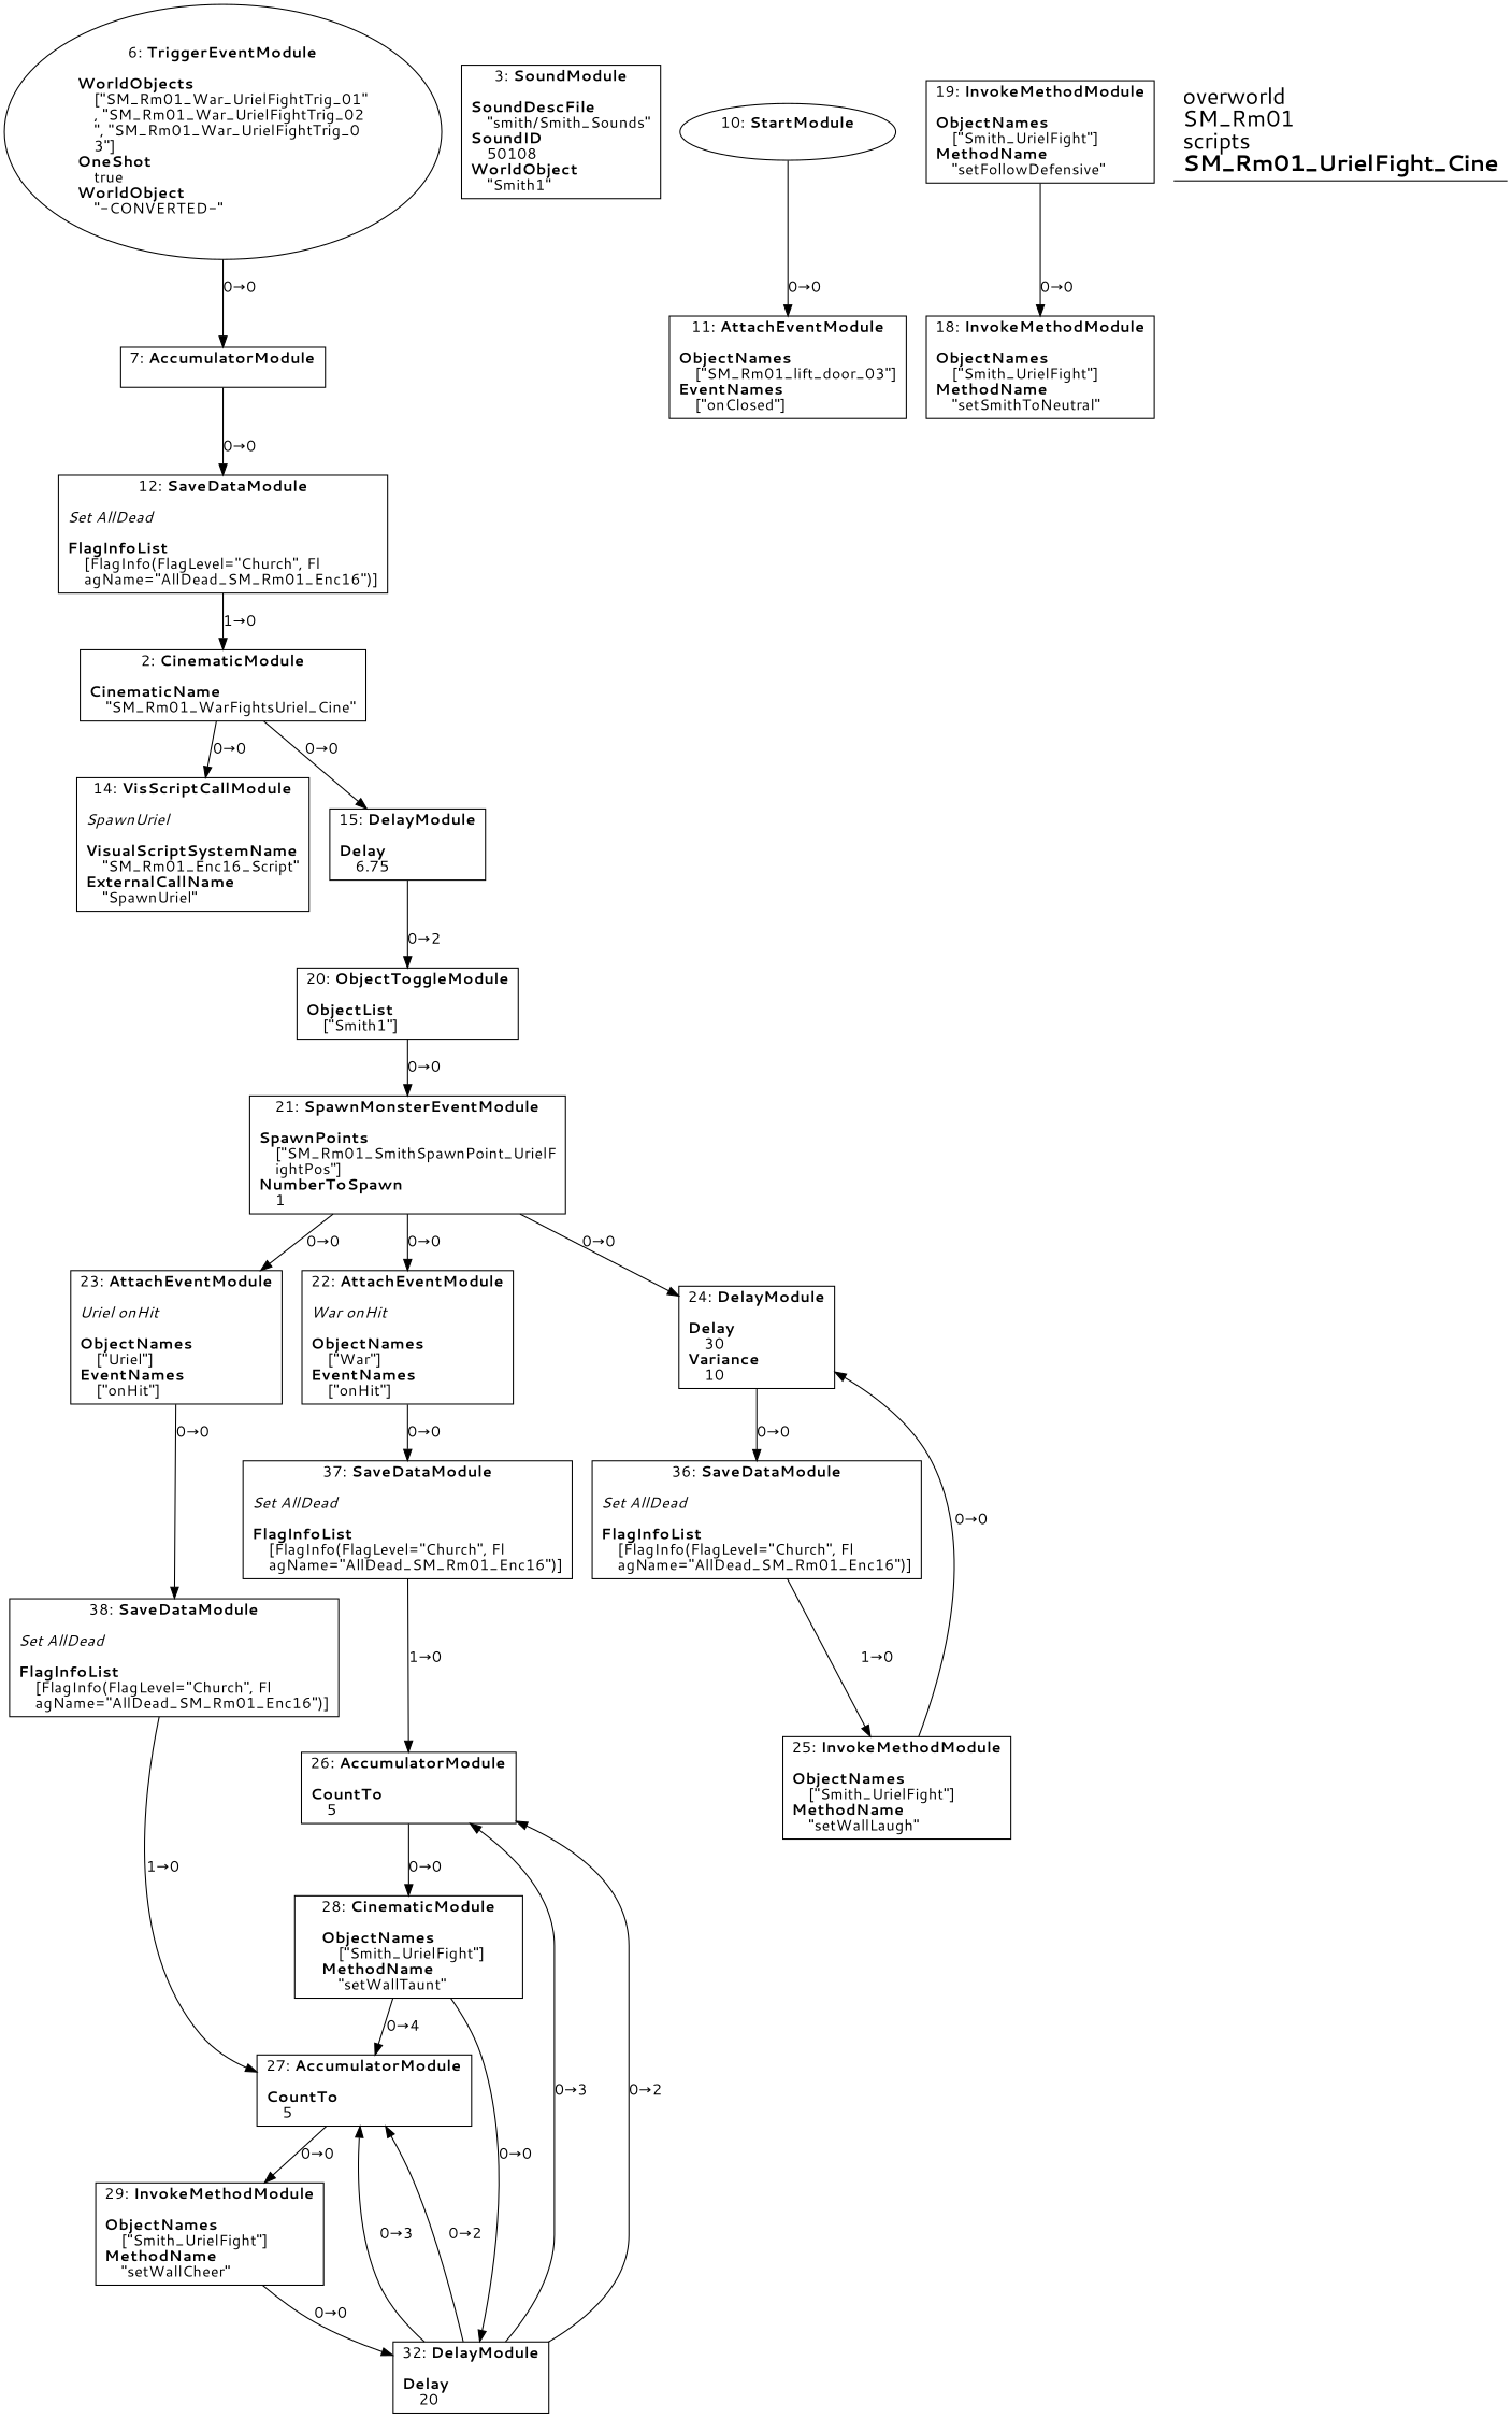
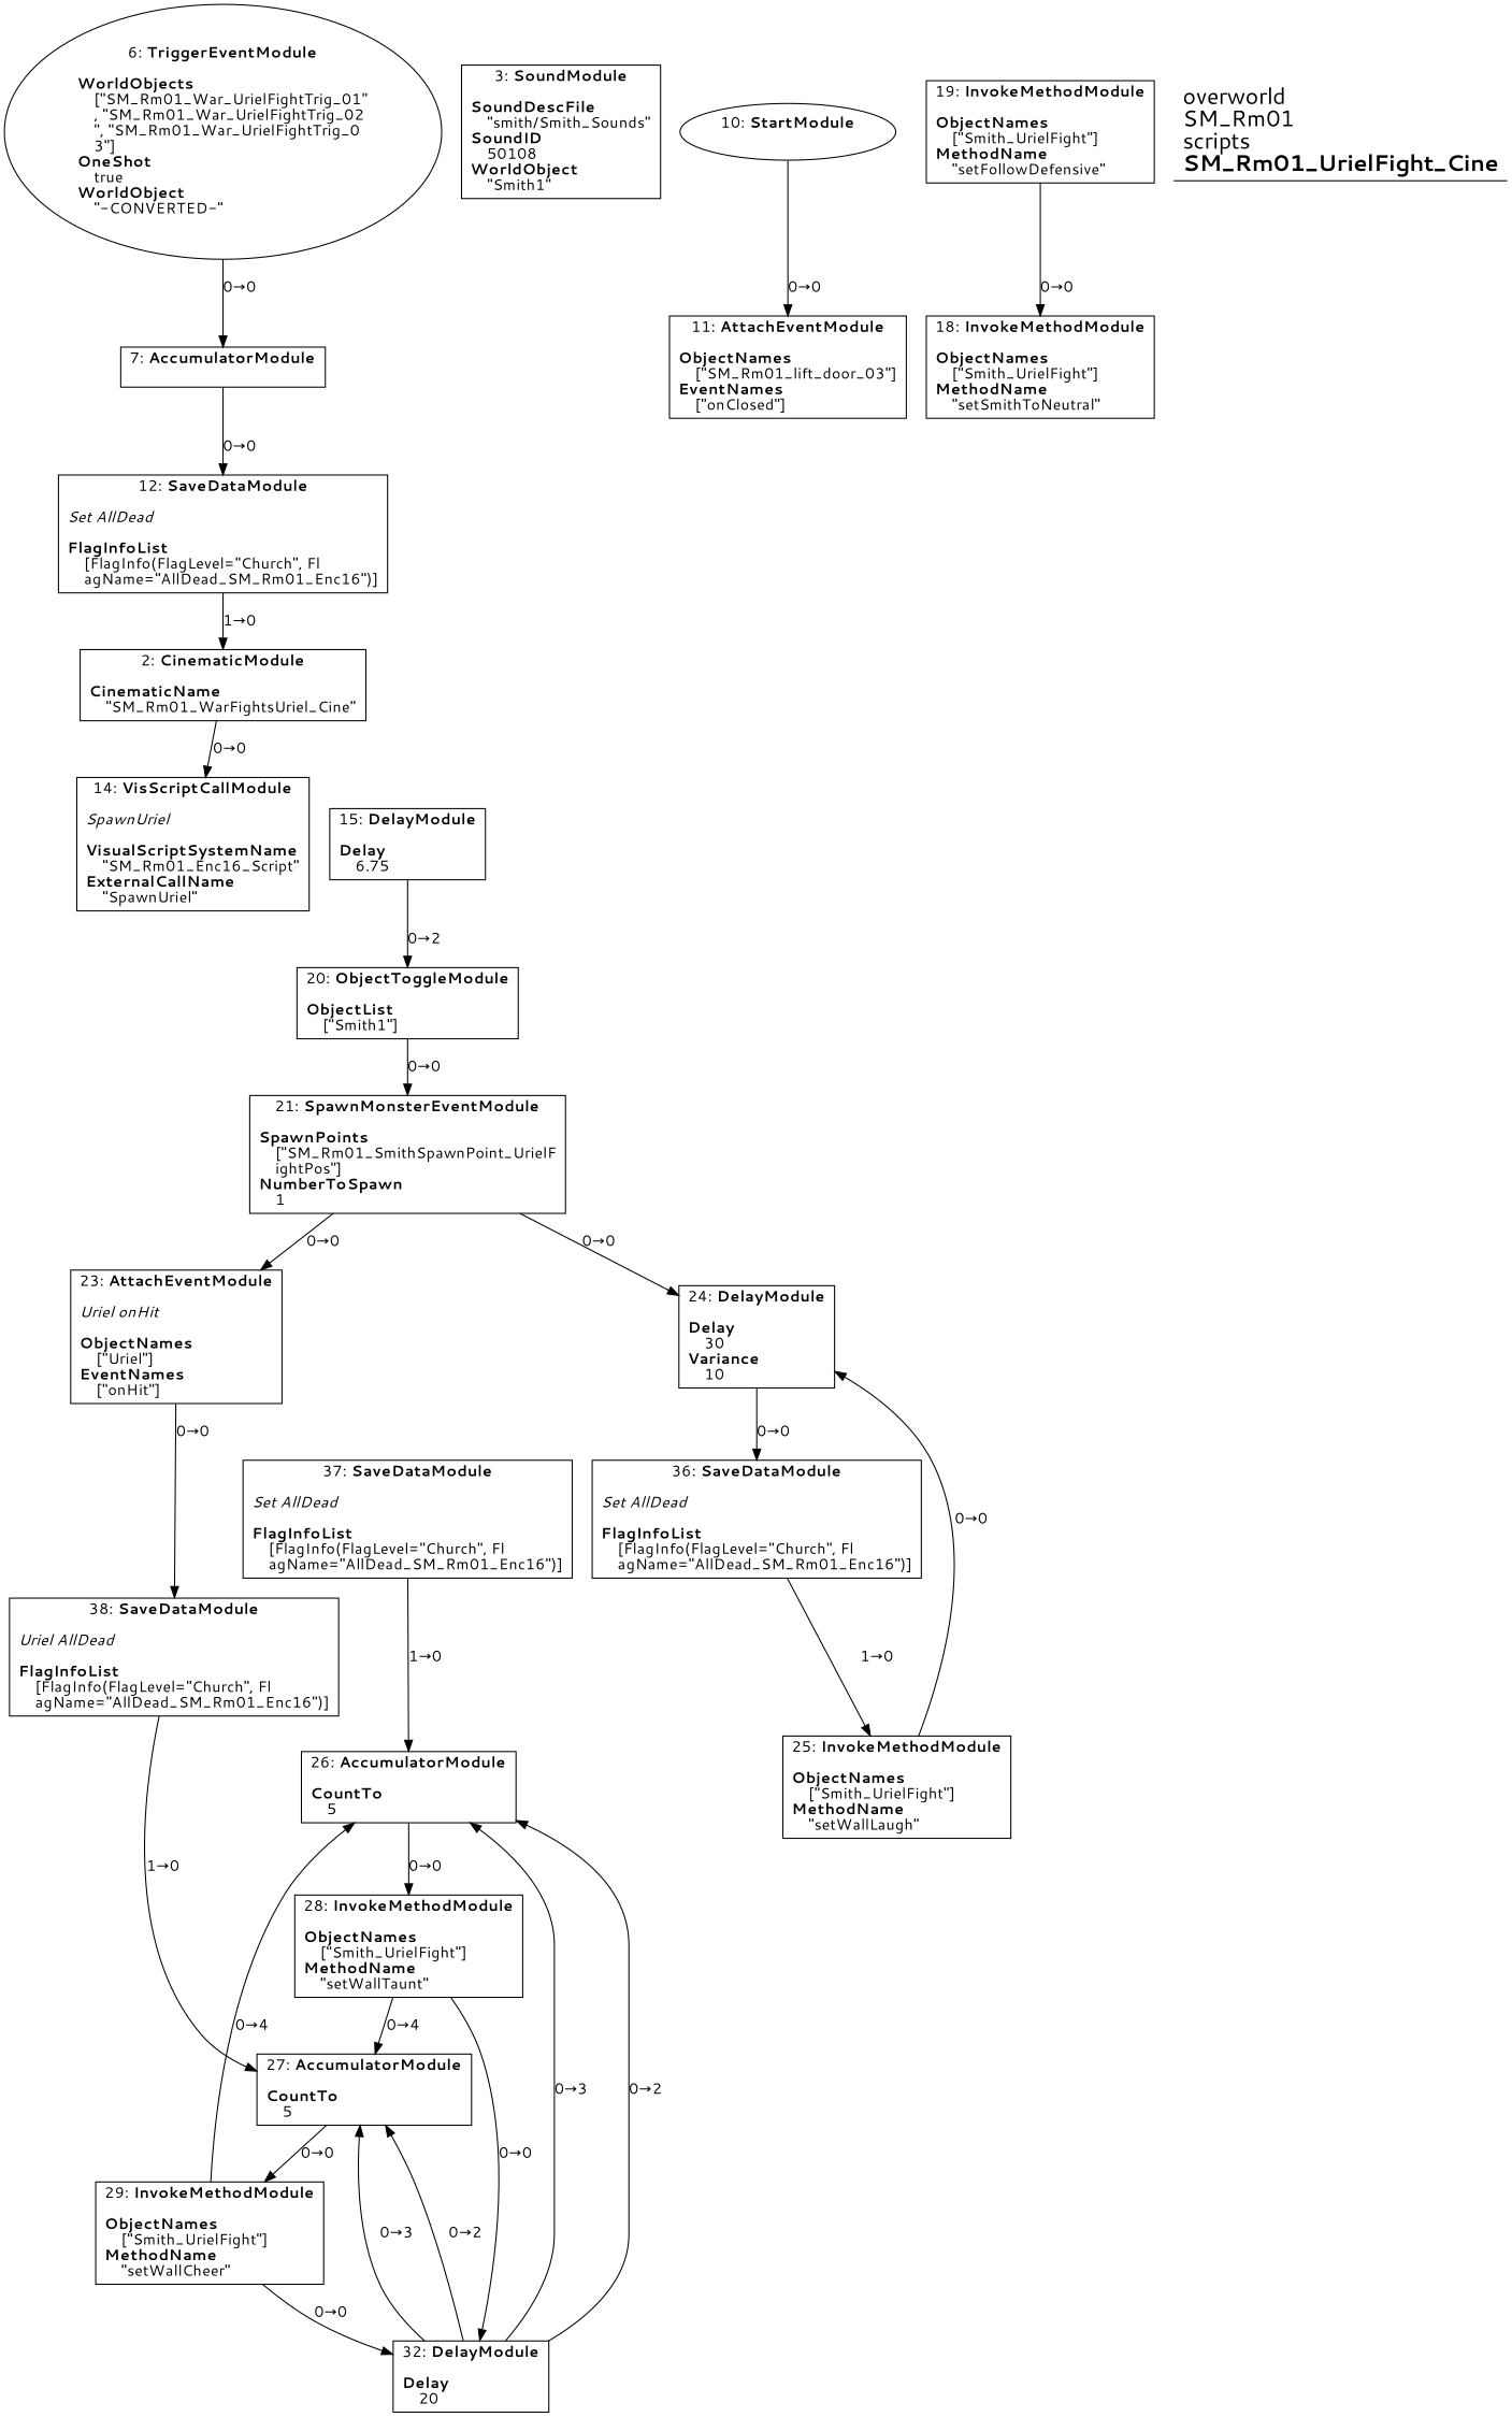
  digraph {
    fontname="Segoe UI"
    splines=spline
    node [fontname="Segoe UI" shape=box]
    edge [fontname="Segoe UI"]
    n1 [label=<2: <b>CinematicModule</b><br/><br/><b>CinematicName</b><br align="left"/>    &quot;SM_Rm01_WarFightsUriel_Cine&quot;<br align="left"/>>]
    n2 [label=<14: <b>VisScriptCallModule</b><br/><br/><i>SpawnUriel<br align="left"/></i><br align="left"/><b>VisualScriptSystemName</b><br align="left"/>    &quot;SM_Rm01_Enc16_Script&quot;<br align="left"/><b>ExternalCallName</b><br align="left"/>    &quot;SpawnUriel&quot;<br align="left"/>>]
    n3 [label=<15: <b>DelayModule</b><br/><br/><b>Delay</b><br align="left"/>    6.75<br align="left"/>>]
    n4 [label=<20: <b>ObjectToggleModule</b><br/><br/><b>ObjectList</b><br align="left"/>    [&quot;Smith1&quot;]<br align="left"/>>]
    n5 [label=<21: <b>SpawnMonsterEventModule</b><br/><br/><b>SpawnPoints</b><br align="left"/>    [&quot;SM_Rm01_SmithSpawnPoint_UrielF<br align="left"/>    ightPos&quot;]<br align="left"/><b>NumberToSpawn</b><br align="left"/>    1<br align="left"/>>]
    n6 [label=<3: <b>SoundModule</b><br/><br/><b>SoundDescFile</b><br align="left"/>    &quot;smith/Smith_Sounds&quot;<br align="left"/><b>SoundID</b><br align="left"/>    50108<br align="left"/><b>WorldObject</b><br align="left"/>    &quot;Smith1&quot;<br align="left"/>>]
    n7 [label=<6: <b>TriggerEventModule</b><br/><br/><b>WorldObjects</b><br align="left"/>    [&quot;SM_Rm01_War_UrielFightTrig_01&quot;<br align="left"/>    , &quot;SM_Rm01_War_UrielFightTrig_02<br align="left"/>    &quot;, &quot;SM_Rm01_War_UrielFightTrig_0<br align="left"/>    3&quot;]<br align="left"/><b>OneShot</b><br align="left"/>    true<br align="left"/><b>WorldObject</b><br align="left"/>    &quot;-CONVERTED-&quot;<br align="left"/>> shape=oval]
    n8 [label=<7: <b>AccumulatorModule</b><br/><br/>>]
    n9 [label=<12: <b>SaveDataModule</b><br/><br/><i>Set AllDead<br align="left"/></i><br align="left"/><b>FlagInfoList</b><br align="left"/>    [FlagInfo(FlagLevel=&quot;Church&quot;, Fl<br align="left"/>    agName=&quot;AllDead_SM_Rm01_Enc16&quot;)]<br align="left"/>>]
    n10 [label=<10: <b>StartModule</b><br/><br/>> shape=oval]
    n11 [label=<11: <b>AttachEventModule</b><br/><br/><b>ObjectNames</b><br align="left"/>    [&quot;SM_Rm01_lift_door_03&quot;]<br align="left"/><b>EventNames</b><br align="left"/>    [&quot;onClosed&quot;]<br align="left"/>>]
-   n12 [label=<22: <b>AttachEventModule</b><br/><br/><i>War onHit<br align="left"/></i><br align="left"/><b>ObjectNames</b><br align="left"/>    [&quot;War&quot;]<br align="left"/><b>EventNames</b><br align="left"/>    [&quot;onHit&quot;]<br align="left"/>>]
    n13 [label=<23: <b>AttachEventModule</b><br/><br/><i>Uriel onHit<br align="left"/></i><br align="left"/><b>ObjectNames</b><br align="left"/>    [&quot;Uriel&quot;]<br align="left"/><b>EventNames</b><br align="left"/>    [&quot;onHit&quot;]<br align="left"/>>]
    n14 [label=<24: <b>DelayModule</b><br/><br/><b>Delay</b><br align="left"/>    30<br align="left"/><b>Variance</b><br align="left"/>    10<br align="left"/>>]
    n15 [label=<18: <b>InvokeMethodModule</b><br/><br/><b>ObjectNames</b><br align="left"/>    [&quot;Smith_UrielFight&quot;]<br align="left"/><b>MethodName</b><br align="left"/>    &quot;setSmithToNeutral&quot;<br align="left"/>>]
    n16 [label=<19: <b>InvokeMethodModule</b><br/><br/><b>ObjectNames</b><br align="left"/>    [&quot;Smith_UrielFight&quot;]<br align="left"/><b>MethodName</b><br align="left"/>    &quot;setFollowDefensive&quot;<br align="left"/>>]
    n17 [label=<37: <b>SaveDataModule</b><br/><br/><i>Set AllDead<br align="left"/></i><br align="left"/><b>FlagInfoList</b><br align="left"/>    [FlagInfo(FlagLevel=&quot;Church&quot;, Fl<br align="left"/>    agName=&quot;AllDead_SM_Rm01_Enc16&quot;)]<br align="left"/>>]
-   n18 [label=<38: <b>SaveDataModule</b><br/><br/><i>Set AllDead<br align="left"/></i><br align="left"/><b>FlagInfoList</b><br align="left"/>    [FlagInfo(FlagLevel=&quot;Church&quot;, Fl<br align="left"/>    agName=&quot;AllDead_SM_Rm01_Enc16&quot;)]<br align="left"/>>]
+   n18 [label=<38: <b>SaveDataModule</b><br/><br/><i>Uriel AllDead<br align="left"/></i><br align="left"/><b>FlagInfoList</b><br align="left"/>    [FlagInfo(FlagLevel=&quot;Church&quot;, Fl<br align="left"/>    agName=&quot;AllDead_SM_Rm01_Enc16&quot;)]<br align="left"/>>]
    n19 [label=<36: <b>SaveDataModule</b><br/><br/><i>Set AllDead<br align="left"/></i><br align="left"/><b>FlagInfoList</b><br align="left"/>    [FlagInfo(FlagLevel=&quot;Church&quot;, Fl<br align="left"/>    agName=&quot;AllDead_SM_Rm01_Enc16&quot;)]<br align="left"/>>]
    n20 [label=<26: <b>AccumulatorModule</b><br/><br/><b>CountTo</b><br align="left"/>    5<br align="left"/>>]
    n21 [label=<27: <b>AccumulatorModule</b><br/><br/><b>CountTo</b><br align="left"/>    5<br align="left"/>>]
    n22 [label=<25: <b>InvokeMethodModule</b><br/><br/><b>ObjectNames</b><br align="left"/>    [&quot;Smith_UrielFight&quot;]<br align="left"/><b>MethodName</b><br align="left"/>    &quot;setWallLaugh&quot;<br align="left"/>>]
-   n23 [label=<28: <b>CinematicModule</b><br/><br/><b>ObjectNames</b><br align="left"/>    [&quot;Smith_UrielFight&quot;]<br align="left"/><b>MethodName</b><br align="left"/>    &quot;setWallTaunt&quot;<br align="left"/>>]
+   n23 [label=<28: <b>InvokeMethodModule</b><br/><br/><b>ObjectNames</b><br align="left"/>    [&quot;Smith_UrielFight&quot;]<br align="left"/><b>MethodName</b><br align="left"/>    &quot;setWallTaunt&quot;<br align="left"/>>]
    n24 [label=<29: <b>InvokeMethodModule</b><br/><br/><b>ObjectNames</b><br align="left"/>    [&quot;Smith_UrielFight&quot;]<br align="left"/><b>MethodName</b><br align="left"/>    &quot;setWallCheer&quot;<br align="left"/>>]
    n25 [label=<32: <b>DelayModule</b><br/><br/><b>Delay</b><br align="left"/>    20<br align="left"/>>]
    n26 [label=<<font point-size="20">overworld<br align="left"/>SM_Rm01<br align="left"/>scripts<br align="left"/><b>SM_Rm01_UrielFight_Cine</b><br align="left"/></font>> shape=underline]
    n1 -> n2 [label="0→0"]
-   n1 -> n3 [label="0→0"]
    n3 -> n4 [label="0→2"]
    n4 -> n5 [label="0→0"]
-   n5 -> n12 [label="0→0"]
    n5 -> n13 [label="0→0"]
    n5 -> n14 [label="0→0"]
    n7 -> n8 [label="0→0"]
    n8 -> n9 [label="0→0"]
    n9 -> n1 [label="1→0"]
    n10 -> n11 [label="0→0"]
-   n12 -> n17 [label="0→0"]
    n13 -> n18 [label="0→0"]
    n14 -> n19 [label="0→0"]
    n16 -> n15 [label="0→0"]
    n17 -> n20 [label="1→0"]
    n18 -> n21 [label="1→0"]
    n19 -> n22 [label="1→0"]
    n20 -> n23 [label="0→0"]
    n21 -> n24 [label="0→0"]
    n22 -> n14 [label="0→0"]
    n23 -> n21 [label="0→4"]
    n23 -> n25 [label="0→0"]
+   n24 -> n20 [label="0→4"]
    n24 -> n25 [label="0→0"]
    n25 -> n20 [label="0→3"]
    n25 -> n20 [label="0→2"]
    n25 -> n21 [label="0→3"]
    n25 -> n21 [label="0→2"]
  }
